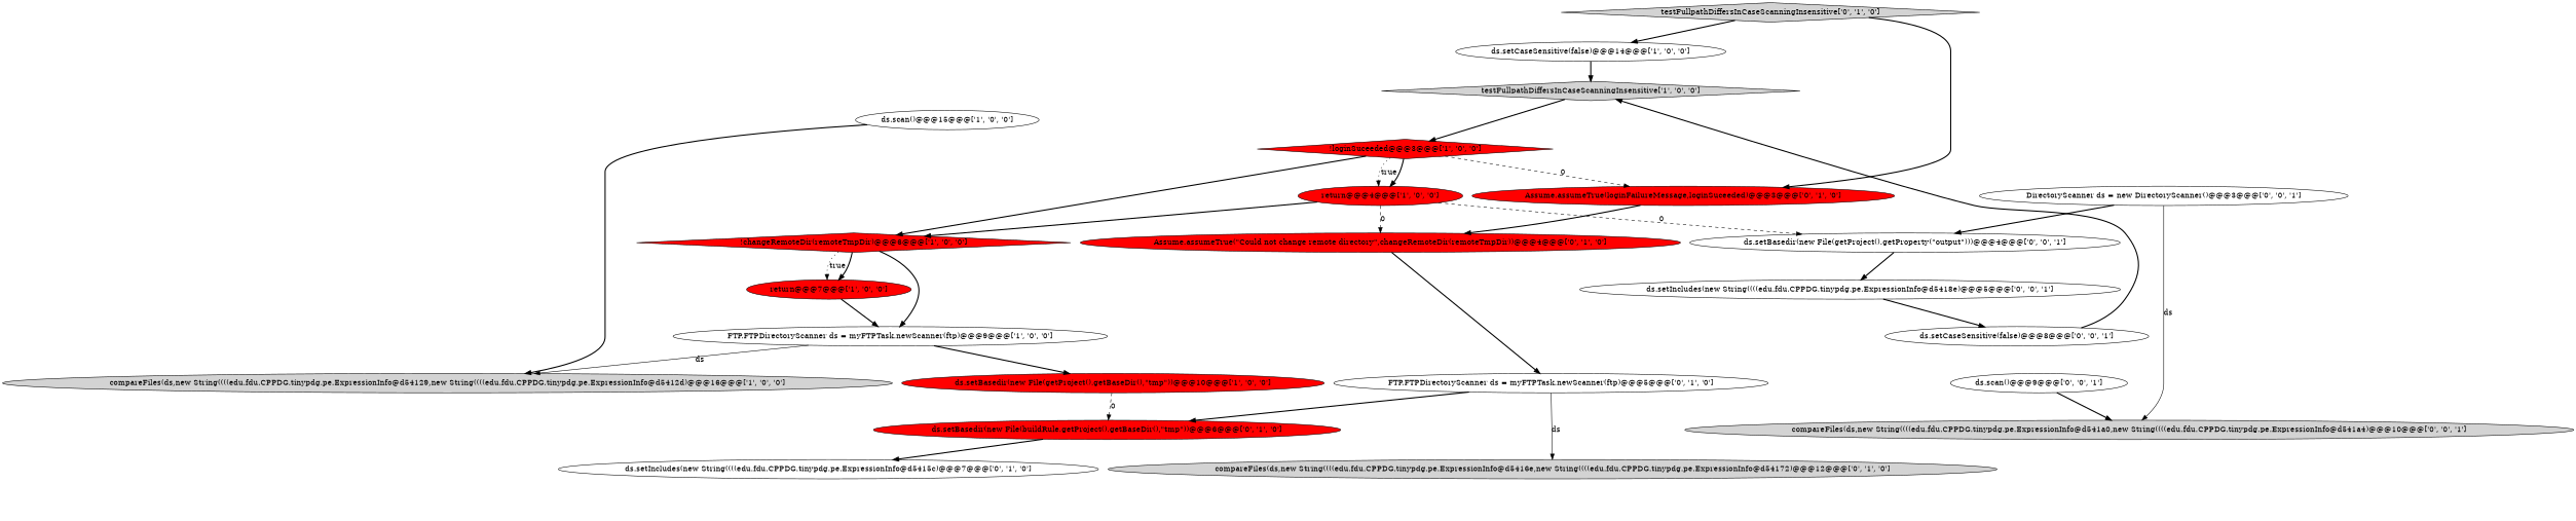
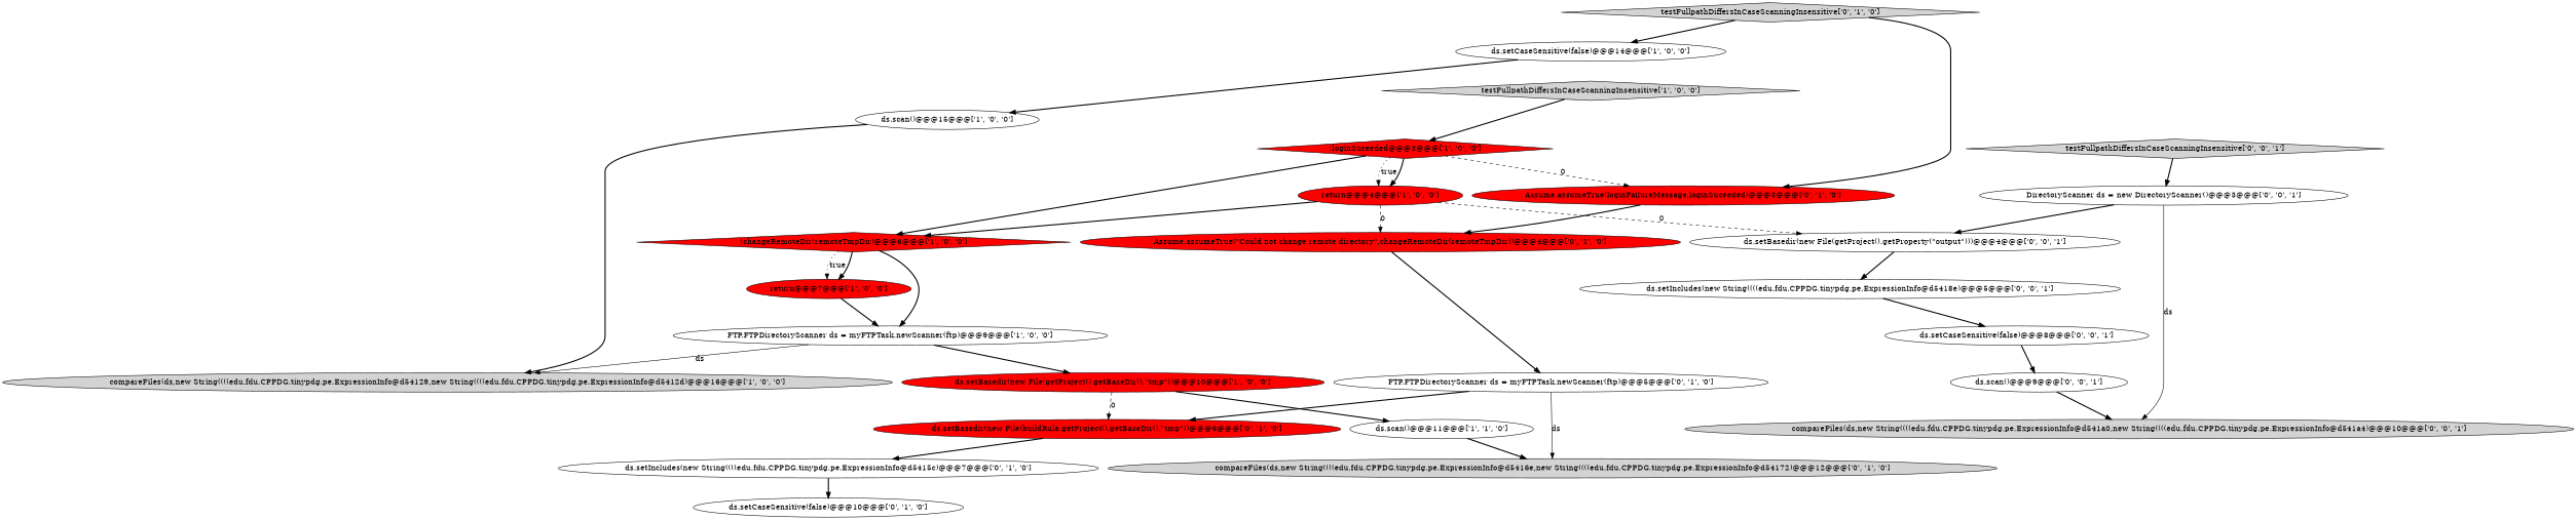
  digraph {
    node [fillcolor=white shape=ellipse style=filled]
    edge [style=bold]
    n1 [fillcolor=lightgray label="testFullpathDiffersInCaseScanningInsensitive['1', '0', '0']" shape=diamond]
    n2 [fillcolor=red label="!loginSuceeded@@@3@@@['1', '0', '0']" shape=diamond]
    n3 [fillcolor=red label="Assume.assumeTrue(loginFailureMessage,loginSuceeded)@@@3@@@['0', '1', '0']"]
    n4 [fillcolor=red label="!changeRemoteDir(remoteTmpDir)@@@6@@@['1', '0', '0']" shape=diamond]
    n5 [fillcolor=red label="return@@@4@@@['1', '0', '0']"]
    n6 [label="ds.scan()@@@9@@@['0', '0', '1']"]
    n7 [fillcolor=lightgray label="compareFiles(ds,new String((((edu.fdu.CPPDG.tinypdg.pe.ExpressionInfo@d541a0,new String((((edu.fdu.CPPDG.tinypdg.pe.ExpressionInfo@d541a4)@@@10@@@['0', '0', '1']"]
    n8 [label="FTP.FTPDirectoryScanner ds = myFTPTask.newScanner(ftp)@@@9@@@['1', '0', '0']"]
    n9 [fillcolor=lightgray label="compareFiles(ds,new String((((edu.fdu.CPPDG.tinypdg.pe.ExpressionInfo@d54129,new String((((edu.fdu.CPPDG.tinypdg.pe.ExpressionInfo@d5412d)@@@16@@@['1', '0', '0']"]
    n10 [fillcolor=red label="ds.setBasedir(new File(getProject().getBaseDir(),\"tmp\"))@@@10@@@['1', '0', '0']"]
+   n11 [label="ds.scan()@@@11@@@['1', '1', '0']"]
    n12 [fillcolor=red label="ds.setBasedir(new File(buildRule.getProject().getBaseDir(),\"tmp\"))@@@6@@@['0', '1', '0']"]
    n13 [label="ds.setIncludes(new String((((edu.fdu.CPPDG.tinypdg.pe.ExpressionInfo@d5415c)@@@7@@@['0', '1', '0']"]
+   n14 [label="ds.setCaseSensitive(false)@@@10@@@['0', '1', '0']"]
    n15 [fillcolor=lightgray label="compareFiles(ds,new String((((edu.fdu.CPPDG.tinypdg.pe.ExpressionInfo@d5416e,new String((((edu.fdu.CPPDG.tinypdg.pe.ExpressionInfo@d54172)@@@12@@@['0', '1', '0']"]
    n16 [label="ds.setCaseSensitive(false)@@@14@@@['1', '0', '0']"]
    n17 [label="ds.scan()@@@15@@@['1', '0', '0']"]
    n18 [label="ds.setBasedir(new File(getProject().getProperty(\"output\")))@@@4@@@['0', '0', '1']"]
    n19 [label="ds.setIncludes(new String((((edu.fdu.CPPDG.tinypdg.pe.ExpressionInfo@d5418e)@@@5@@@['0', '0', '1']"]
    n20 [label="ds.setCaseSensitive(false)@@@8@@@['0', '0', '1']"]
    n21 [label="FTP.FTPDirectoryScanner ds = myFTPTask.newScanner(ftp)@@@5@@@['0', '1', '0']"]
    n22 [label="DirectoryScanner ds = new DirectoryScanner()@@@3@@@['0', '0', '1']"]
    n23 [fillcolor=red label="Assume.assumeTrue(\"Could not change remote directory\",changeRemoteDir(remoteTmpDir))@@@4@@@['0', '1', '0']"]
    n24 [fillcolor=red label="return@@@7@@@['1', '0', '0']"]
    n25 [fillcolor=lightgray label="testFullpathDiffersInCaseScanningInsensitive['0', '1', '0']" shape=diamond]
+   n26 [fillcolor=lightgray label="testFullpathDiffersInCaseScanningInsensitive['0', '0', '1']" shape=diamond]
    n1 -> n2
    n2 -> n3 [label=0 style=dashed]
    n2 -> n4
    n2 -> n5 [label=true style=dotted]
    n2 -> n5
    n3 -> n23
    n4 -> n8
    n4 -> n24 [label=true style=dotted]
    n4 -> n24
    n5 -> n4
    n5 -> n18 [label=0 style=dashed]
    n5 -> n23 [label=0 style=dashed]
    n6 -> n7
    n8 -> n9 [label=ds style=solid]
    n8 -> n10
+   n10 -> n11
    n10 -> n12 [label=0 style=dashed]
+   n11 -> n15
    n12 -> n13
-   n16 -> n1
+   n13 -> n14
+   n16 -> n17
    n17 -> n9
    n18 -> n19
    n19 -> n20
-   n20 -> n1
+   n20 -> n6
    n21 -> n12
    n21 -> n15 [label=ds style=solid]
    n22 -> n7 [label=ds style=solid]
    n22 -> n18
    n23 -> n21
    n24 -> n8
    n25 -> n3
    n25 -> n16
+   n26 -> n22
  }
